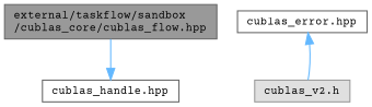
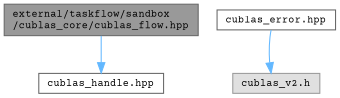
  digraph {
    fontname="Courier Prime"
    node [color=grey40 fillcolor=white fontname="Courier Prime" fontsize=10 shape=box style=filled]
    edge [color=steelblue1 fontname="Courier Prime" fontsize=10 labelfontname=Helvetica labelfontsize=10 style=solid]
    n1 [color=gray40 fillcolor=grey60 fontcolor=black height=0.2 label="external/taskflow/sandbox\l/cublas_core/cublas_flow.hpp" width=0.4]
    n2 [height=0.2 label="cublas_handle.hpp" width=0.4]
    n3 [height=0.2 label="cublas_error.hpp" width=0.4]
    n4 [color=grey60 fillcolor="#E0E0E0" height=0.2 label="cublas_v2.h" width=0.4]
    n1 -> n2
-   n4 -> n3
+   n3 -> n4
  }
